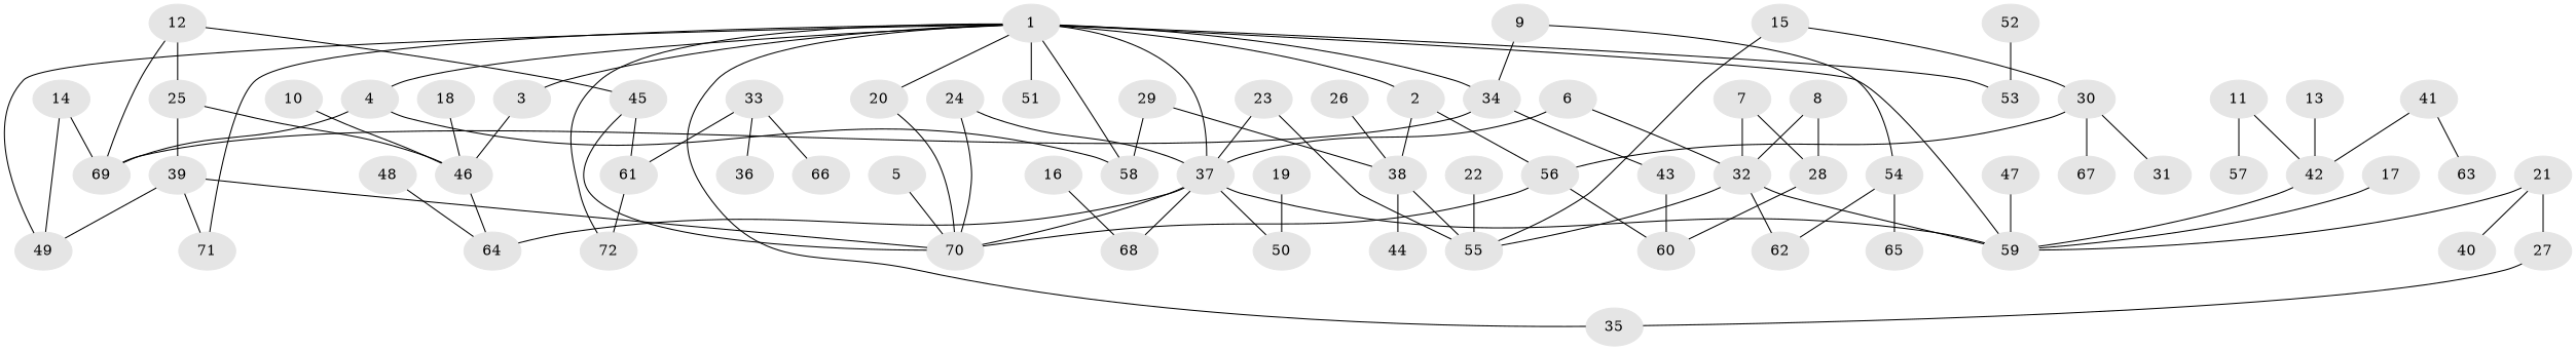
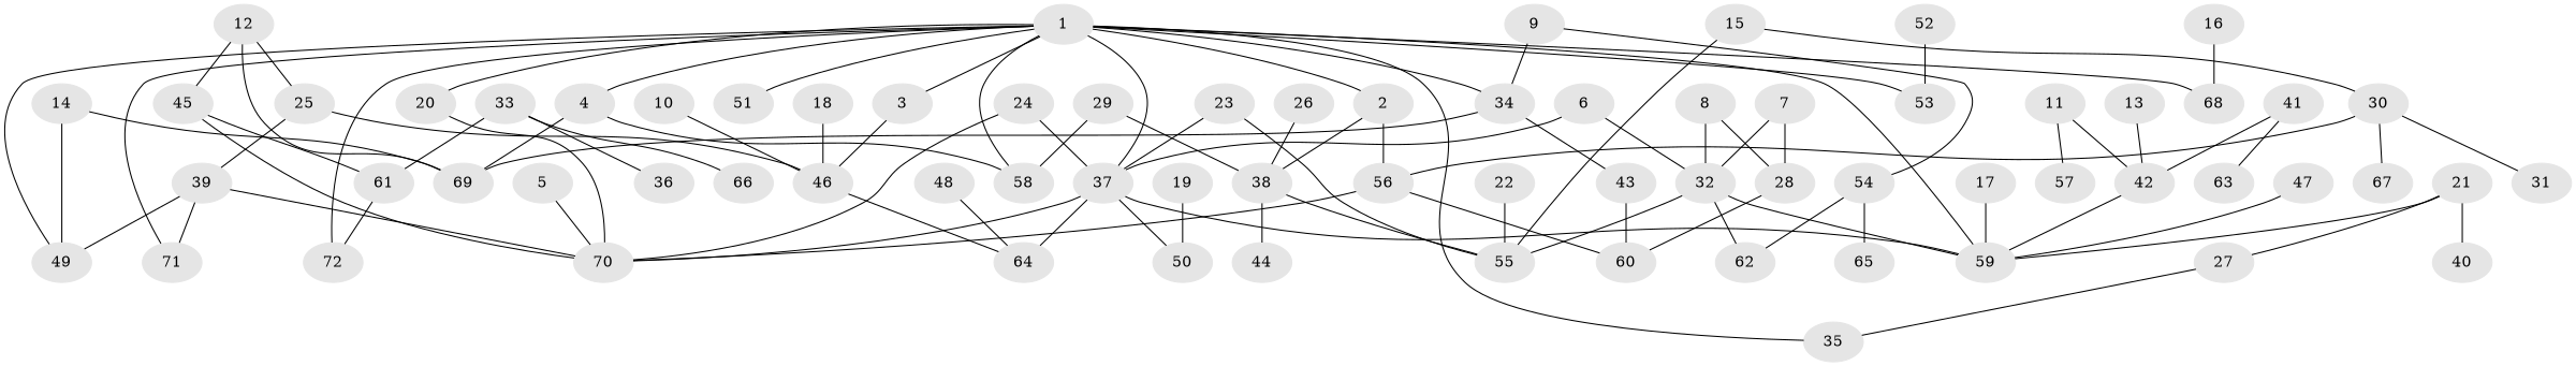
  graph {
    node [color=gray90 style=filled]
    edge [weight=1.0]
    1
    2
    3
    4
    20
    34
    35
    37
    49
    51
    53
    58
    59
    68
    71
    72
    38
    56
    46
    69
    70
    43
    50
    64
    55
    44
    60
    5
    6
    32
    62
    7
    28
    8
    9
    54
    65
    10
    11
    42
    57
    12
    25
    45
    39
    61
    13
    14
    15
    30
    31
    67
    16
    17
    18
    19
    21
    40
    27
    22
    23
    24
    26
    29
    33
    36
    66
    41
    63
    47
    48
    52
    1 -- 2
    1 -- 3
    1 -- 4
    1 -- 20
    1 -- 34
    1 -- 35
    1 -- 37 [weight=2.0]
    1 -- 49
    1 -- 51
    1 -- 53
    1 -- 58
    1 -- 59
-   37 -- 68
+   1 -- 68
    1 -- 71
    1 -- 72
    2 -- 38
    2 -- 56
    3 -- 46
    4 -- 58
    4 -- 69
    20 -- 70
    34 -- 69
    34 -- 43
    37 -- 59
    37 -- 70
    37 -- 50
    37 -- 64 [weight=2.0]
    38 -- 55
    38 -- 44
    56 -- 70
    56 -- 60
    46 -- 64
    43 -- 60
    5 -- 70
    6 -- 37
    6 -- 32
    32 -- 59
    32 -- 55
    32 -- 62
    7 -- 32
    7 -- 28
    28 -- 60
    8 -- 32
    8 -- 28
    9 -- 34
    9 -- 54
    54 -- 62
    54 -- 65
    10 -- 46
    11 -- 42
    11 -- 57
    42 -- 59
    12 -- 69
    12 -- 25
    12 -- 45
    25 -- 46
    25 -- 39
    45 -- 70
    45 -- 61
    39 -- 49
    39 -- 71
    39 -- 70
    61 -- 72
    13 -- 42
    14 -- 49
    14 -- 69
    15 -- 55
    15 -- 30
    30 -- 56
    30 -- 31
    30 -- 67
    16 -- 68
    17 -- 59
    18 -- 46
    19 -- 50
    21 -- 59
    21 -- 40
    21 -- 27
    27 -- 35
    22 -- 55
    23 -- 37
    23 -- 55
    24 -- 37
    24 -- 70
    26 -- 38
    29 -- 58
    29 -- 38
    33 -- 61
    33 -- 36
    33 -- 66
    41 -- 42
    41 -- 63
    47 -- 59
    48 -- 64
    52 -- 53
  }
